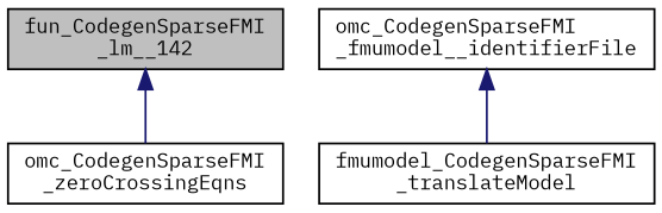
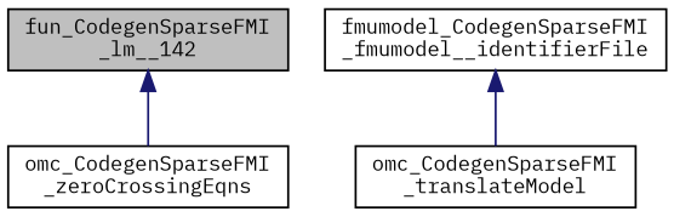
  digraph {
    fontname="IBM Plex Mono"
    rankdir=TB
    node [color=black fillcolor=white fontname="IBM Plex Mono" fontsize=10 shape=record style=filled]
    edge [color=midnightblue dir=back fontname="IBM Plex Mono" fontsize=10 labelfontname=Helvetica labelfontsize=10 style=solid]
    n1 [fillcolor=grey75 fontcolor=black height=0.2 label="fun_CodegenSparseFMI\l_lm__142" width=0.4]
    n2 [height=0.2 label="omc_CodegenSparseFMI\l_zeroCrossingEqns" width=0.4]
-   n3 [height=0.2 label="omc_CodegenSparseFMI\l_fmumodel__identifierFile" width=0.4]
-   n4 [height=0.2 label="fmumodel_CodegenSparseFMI\l_translateModel" width=0.4]
+   n3 [height=0.2 label="fmumodel_CodegenSparseFMI\l_fmumodel__identifierFile" width=0.4]
+   n4 [height=0.2 label="omc_CodegenSparseFMI\l_translateModel" width=0.4]
    n1 -> n2
    n3 -> n4
  }
